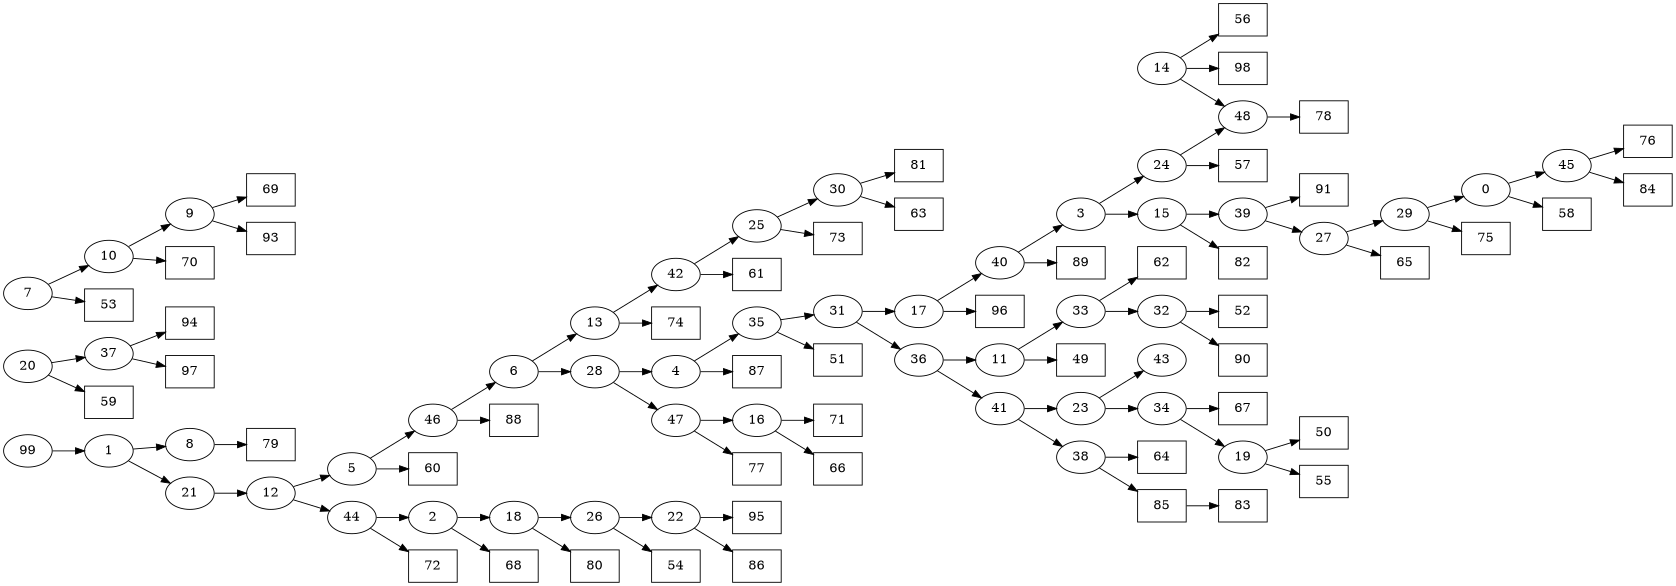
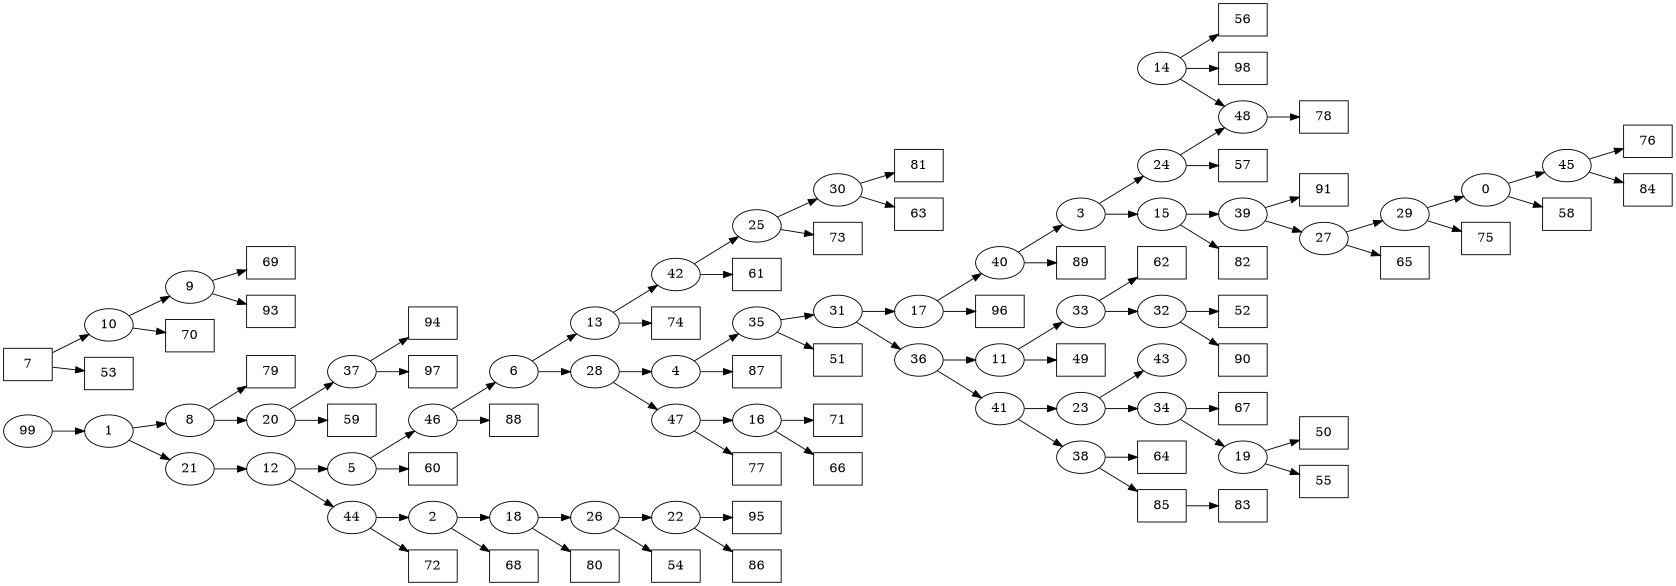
  digraph {
    rankdir=LR
    n1 [label=0]
    n2 [label=45]
    n3 [label=58 shape=box]
    n4 [label=76 shape=box]
    n5 [label=84 shape=box]
    n6 [label=1]
    n7 [label=8]
    n8 [label=21]
    n9 [label=20]
    n10 [label=79 shape=box]
    n11 [label=12]
    n12 [label=2]
    n13 [label=18]
    n14 [label=68 shape=box]
    n15 [label=26]
    n16 [label=80 shape=box]
    n17 [label=3]
    n18 [label=15]
    n19 [label=24]
    n20 [label=39]
    n21 [label=82 shape=box]
    n22 [label=48]
    n23 [label=57 shape=box]
    n24 [label=4]
    n25 [label=35]
    n26 [label=87 shape=box]
    n27 [label=31]
    n28 [label=51 shape=box]
    n29 [label=5]
    n30 [label=46]
    n31 [label=60 shape=box]
    n32 [label=6]
    n33 [label=88 shape=box]
    n34 [label=13]
    n35 [label=28]
    n36 [label=42]
    n37 [label=74 shape=box]
    n38 [label=47]
-   n39 [label=7]
+   n39 [label=7 shape=box]
    n40 [label=10]
    n41 [label=53 shape=box]
    n42 [label=9]
    n43 [label=70 shape=box]
    n44 [label=37]
    n45 [label=59 shape=box]
    n46 [label=69 shape=box]
    n47 [label=93 shape=box]
    n48 [label=11]
    n49 [label=33]
    n50 [label=49 shape=box]
    n51 [label=32]
    n52 [label=62 shape=box]
    n53 [label=44]
    n54 [label=72 shape=box]
    n55 [label=25]
    n56 [label=61 shape=box]
    n57 [label=14]
    n58 [label=98 shape=box]
    n59 [label=56 shape=box]
    n60 [label=27]
    n61 [label=91 shape=box]
    n62 [label=16]
    n63 [label=71 shape=box]
    n64 [label=66 shape=box]
    n65 [label=17]
    n66 [label=40]
    n67 [label=96 shape=box]
    n68 [label=89 shape=box]
    n69 [label=22]
    n70 [label=54 shape=box]
    n71 [label=19]
    n72 [label=55 shape=box]
    n73 [label=50 shape=box]
    n74 [label=94 shape=box]
    n75 [label=97 shape=box]
    n76 [label=95 shape=box]
    n77 [label=86 shape=box]
    n78 [label=23]
    n79 [label=34]
    n80 [label=43]
    n81 [label=67 shape=box]
    n82 [label=78 shape=box]
    n83 [label=30]
    n84 [label=73 shape=box]
    n85 [label=81 shape=box]
    n86 [label=63 shape=box]
    n87 [label=29]
    n88 [label=65 shape=box]
    n89 [label=75 shape=box]
    n90 [label=77 shape=box]
    n91 [label=36]
    n92 [label=41]
    n93 [label=90 shape=box]
    n94 [label=52 shape=box]
    n95 [label=38]
    n96 [label=85 shape=box]
    n97 [label=64 shape=box]
    n98 [label=83 shape=box]
    n99 [label=99]
    n1 -> n2
    n1 -> n3
    n2 -> n4
    n2 -> n5
    n6 -> n7
    n6 -> n8
+   n7 -> n9
    n7 -> n10
    n8 -> n11
    n9 -> n44
    n9 -> n45
    n11 -> n29
    n11 -> n53
    n12 -> n13
    n12 -> n14
    n13 -> n15
    n13 -> n16
    n15 -> n69
    n15 -> n70
    n17 -> n18
    n17 -> n19
    n18 -> n20
    n18 -> n21
    n19 -> n22
    n19 -> n23
    n20 -> n60
    n20 -> n61
    n22 -> n82
    n24 -> n25
    n24 -> n26
    n25 -> n27
    n25 -> n28
    n27 -> n65
    n27 -> n91
    n29 -> n30
    n29 -> n31
    n30 -> n32
    n30 -> n33
    n32 -> n34
    n32 -> n35
    n34 -> n36
    n34 -> n37
    n35 -> n24
    n35 -> n38
    n36 -> n55
    n36 -> n56
    n38 -> n62
    n38 -> n90
    n39 -> n40
    n39 -> n41
    n40 -> n42
    n40 -> n43
    n42 -> n46
    n42 -> n47
    n44 -> n74
    n44 -> n75
    n48 -> n49
    n48 -> n50
    n49 -> n51
    n49 -> n52
    n51 -> n93
    n51 -> n94
    n53 -> n12
    n53 -> n54
    n55 -> n83
    n55 -> n84
    n57 -> n22
    n57 -> n58
    n57 -> n59
    n60 -> n87
    n60 -> n88
    n62 -> n63
    n62 -> n64
    n65 -> n66
    n65 -> n67
    n66 -> n17
    n66 -> n68
    n69 -> n76
    n69 -> n77
    n71 -> n72
    n71 -> n73
    n78 -> n79
    n78 -> n80
    n79 -> n71
    n79 -> n81
    n83 -> n85
    n83 -> n86
    n87 -> n1
    n87 -> n89
    n91 -> n48
    n91 -> n92
    n92 -> n78
    n92 -> n95
    n95 -> n96
    n95 -> n97
    n96 -> n98
    n99 -> n6
  }
